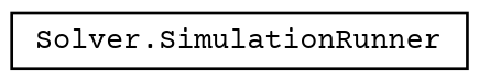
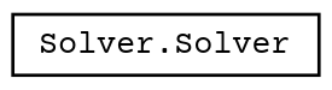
  digraph {
    rankdir=LR
    fontname="Courier Prime"
-   n1 [color=black fillcolor=white fontname="Courier Prime" fontsize=10 height=0.2 label="Solver.SimulationRunner" shape=record style=filled width=0.4]
+   n1 [color=black fillcolor=white fontname="Courier Prime" fontsize=10 height=0.2 label="Solver.Solver" shape=record style=filled width=0.4]
  }
